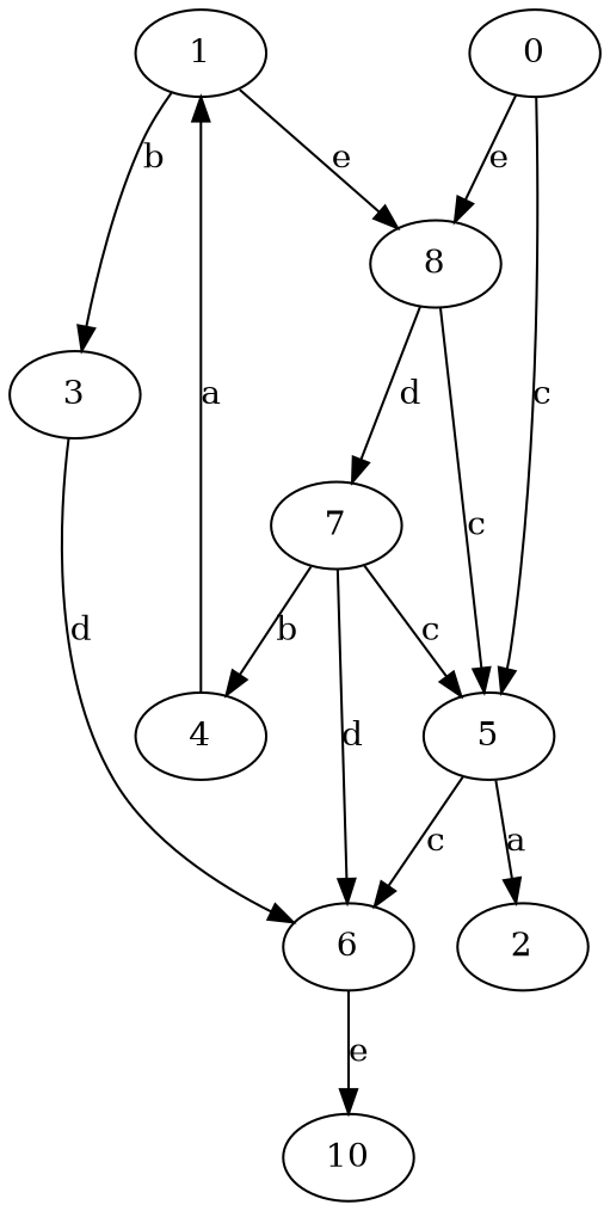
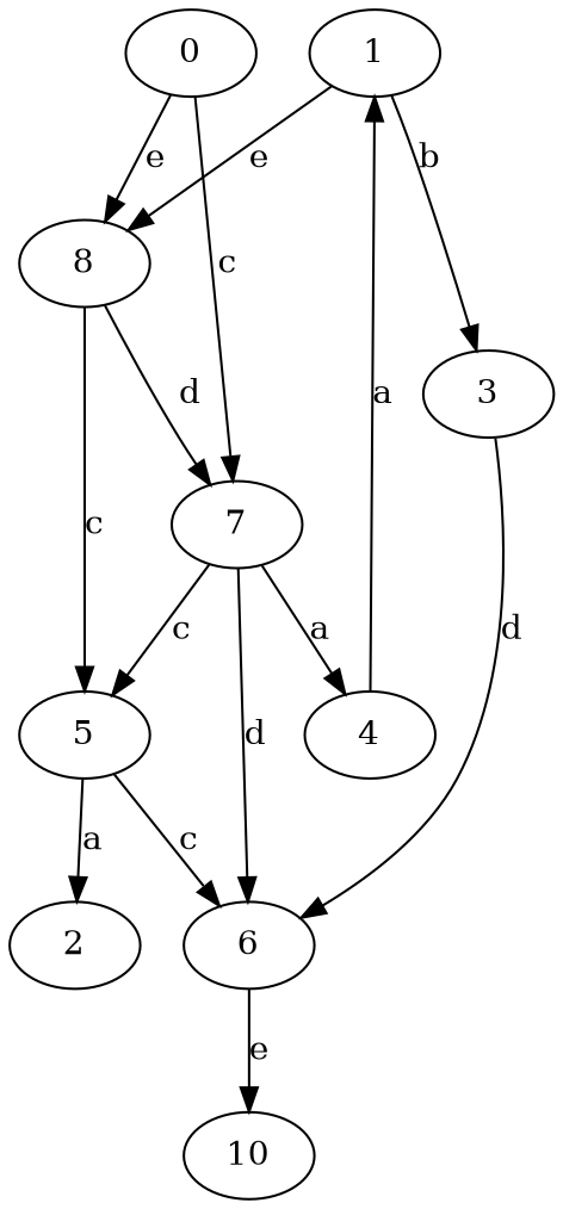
  strict digraph {
    fontname="DejaVu Serif"
    node [fontname="DejaVu Serif"]
    edge [fontname="DejaVu Serif"]
    1
    3
    8
    6
    5
    7
    10
    4
    2
    0
    1 -> 3 [label=b]
    1 -> 8 [label=e]
    3 -> 6 [label=d]
    8 -> 5 [label=c]
    8 -> 7 [label=d]
    6 -> 10 [label=e]
    5 -> 6 [label=c]
    5 -> 2 [label=a]
    7 -> 6 [label=d]
    7 -> 5 [label=c]
-   7 -> 4 [label=b]
+   7 -> 4 [label=a]
    4 -> 1 [label=a]
    0 -> 8 [label=e]
-   0 -> 5 [label=c]
+   0 -> 7 [label=c]
  }
